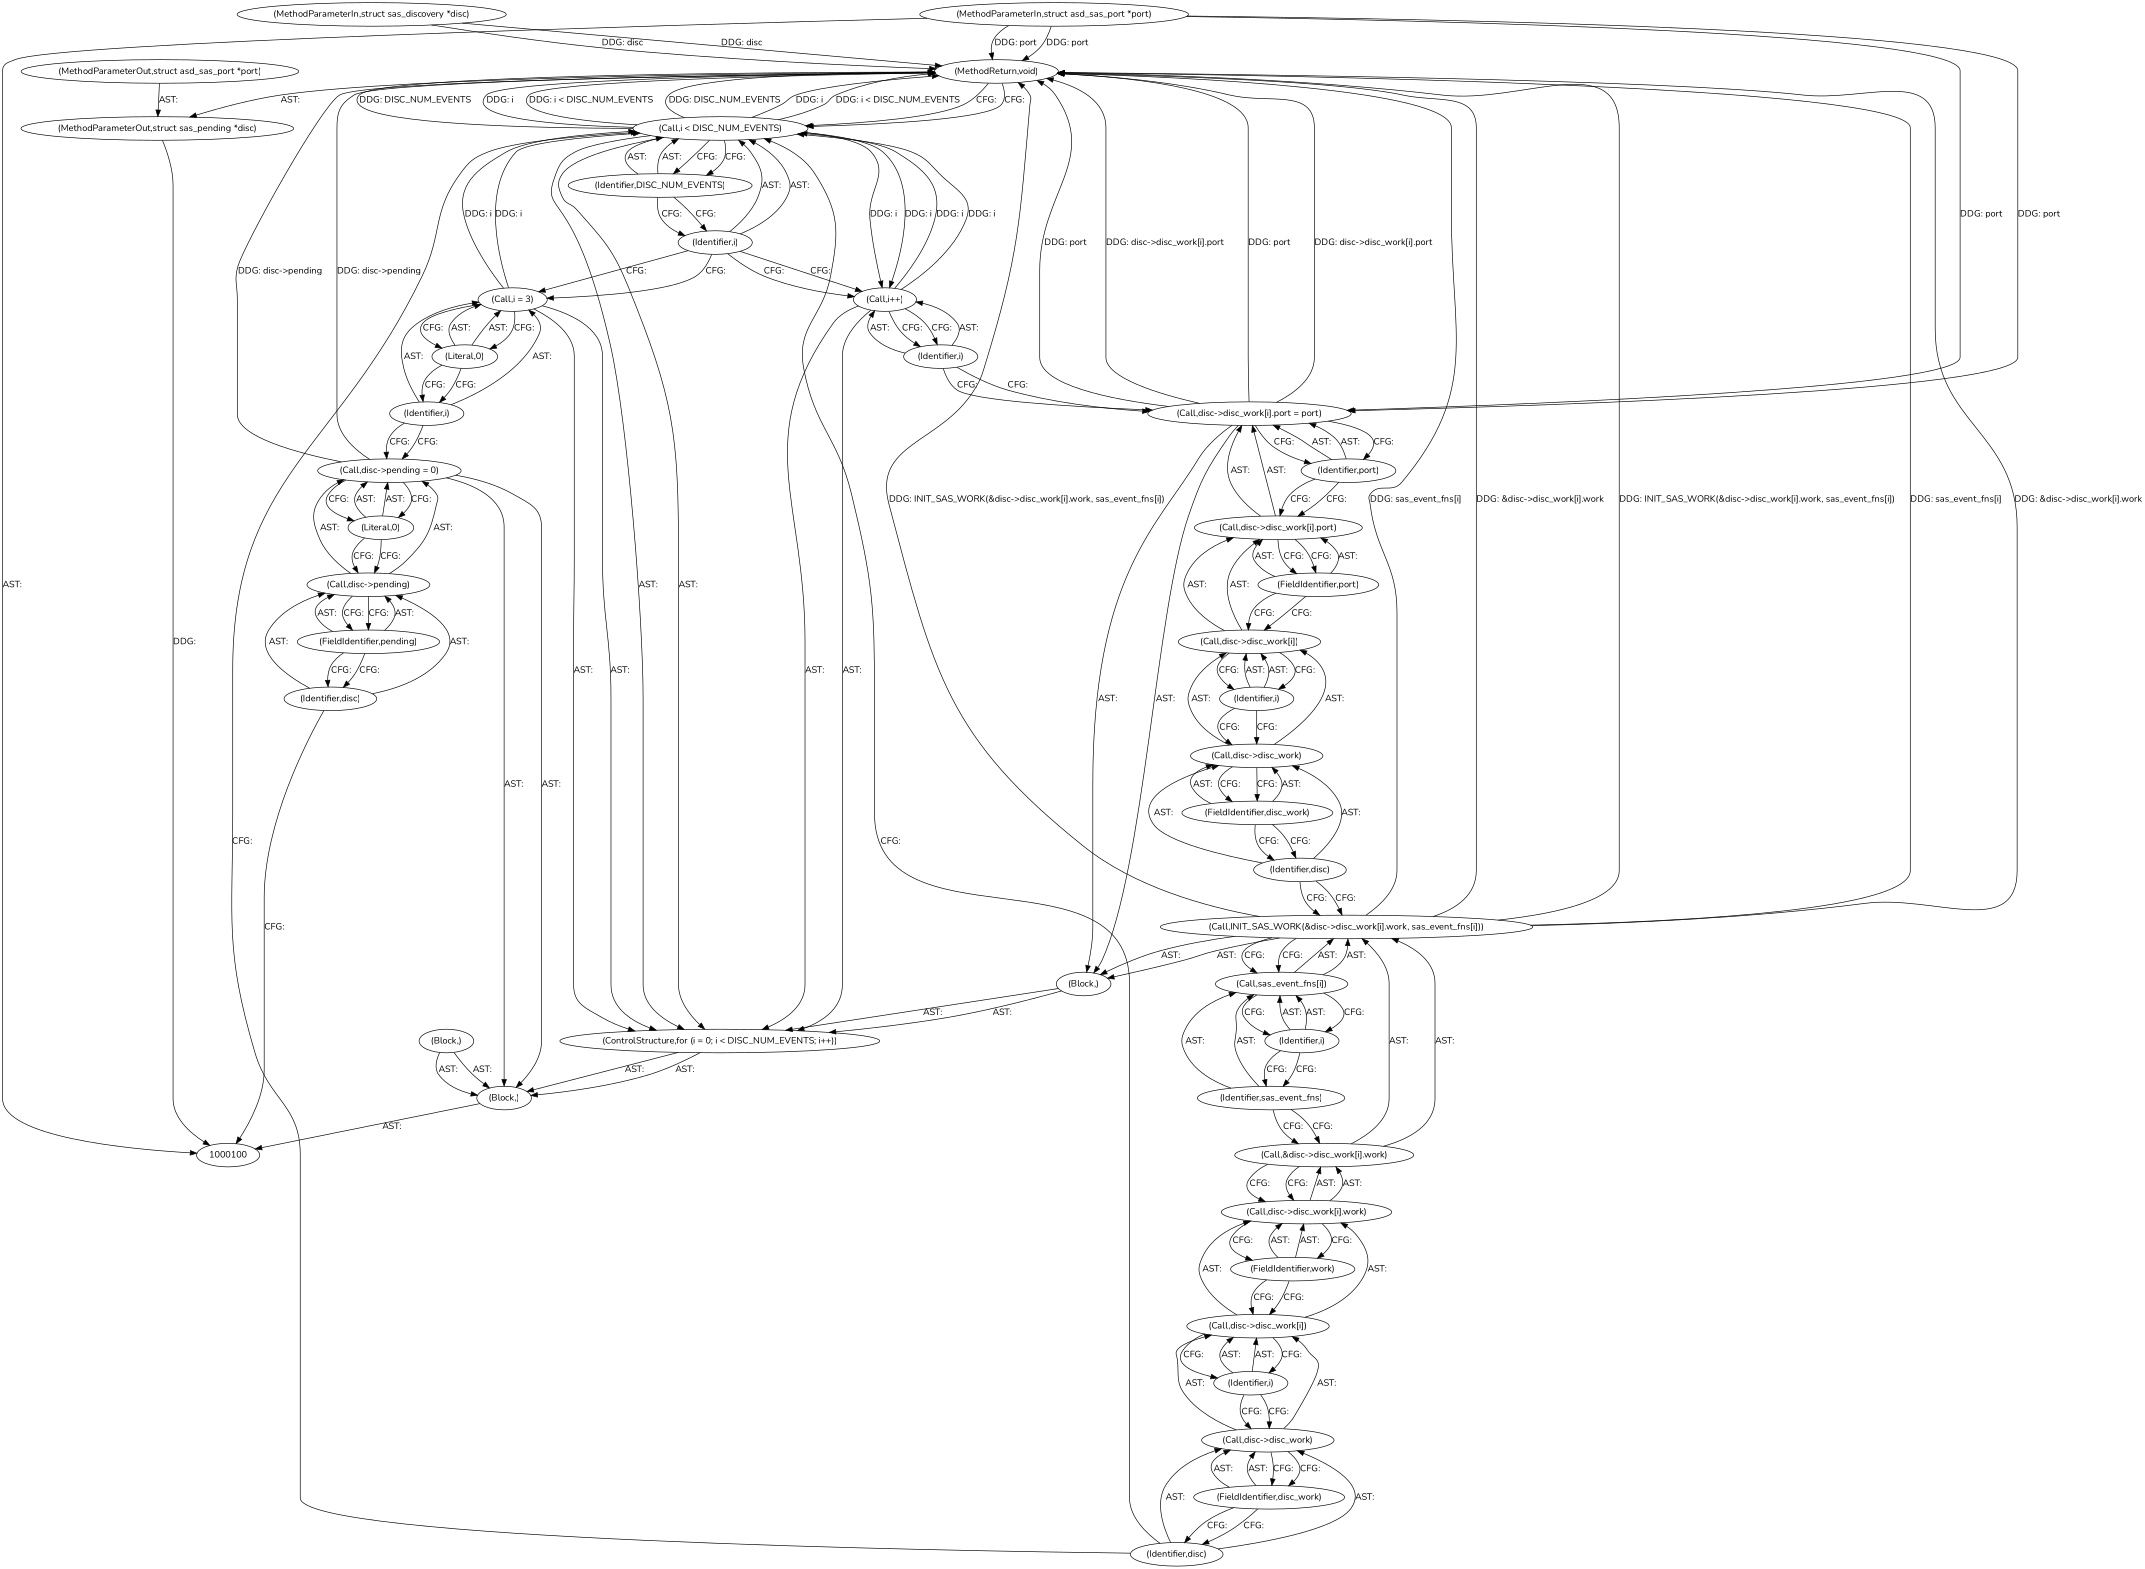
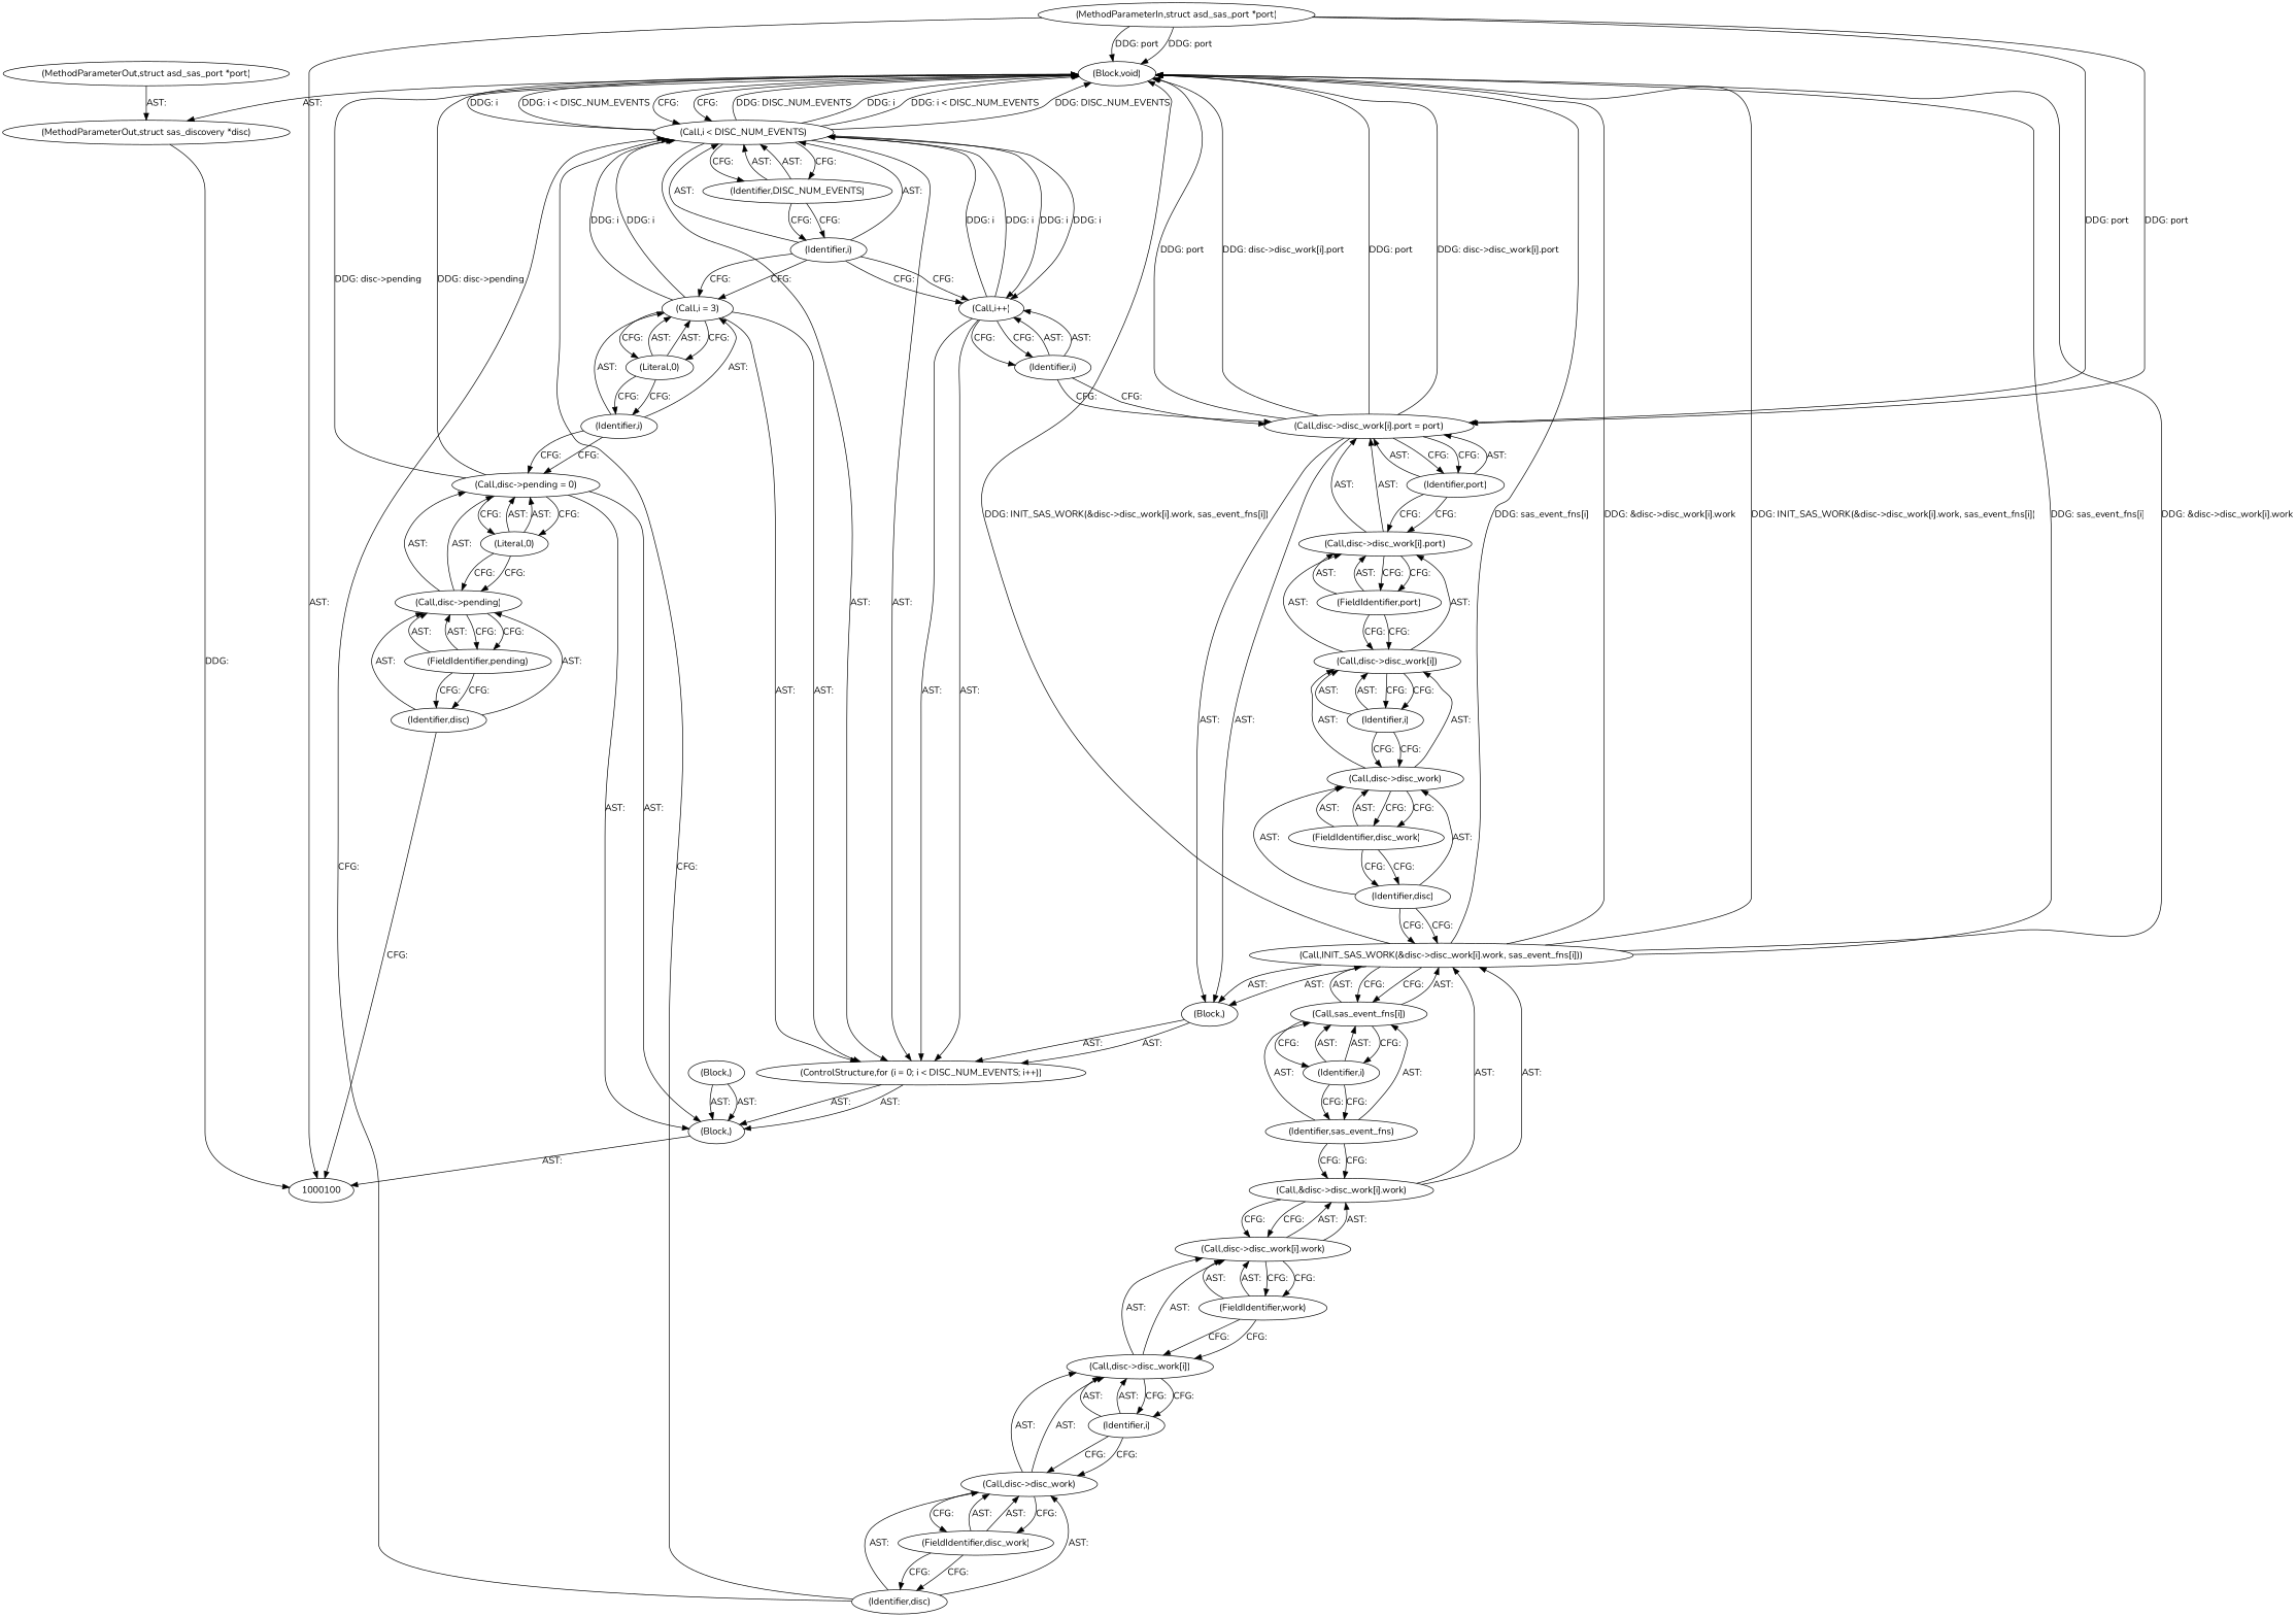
  digraph {
    fontname=Nunito
    node [fontname=Nunito]
    edge [fontname=Nunito]
-   n1 [label="(MethodReturn,void)"]
+   n1 [label="(Block,void)"]
    n2 [label="(Call,i < DISC_NUM_EVENTS)"]
-   n3 [label="(MethodParameterOut,struct sas_pending *disc)"]
+   n3 [label="(MethodParameterOut,struct sas_discovery *disc)"]
    n4 [label="(ControlStructure,for (i = 0; i < DISC_NUM_EVENTS; i++))"]
    n5 [label="(Identifier,DISC_NUM_EVENTS)"]
    n6 [label="(Call,i++)"]
-   n7 [label="(MethodParameterIn,struct sas_discovery *disc)"]
    1000100
    n9 [label="(MethodParameterIn,struct asd_sas_port *port)"]
    n10 [label="(Call,disc->disc_work[i].port = port)"]
    n11 [label="(Block,)"]
    n12 [label="(Identifier,port)"]
    n13 [label="(MethodParameterOut,struct asd_sas_port *port)"]
    n14 [label="(Literal,0)"]
    n15 [label="(Call,disc->pending = 0)"]
    n16 [label="(Call,disc->pending)"]
    n17 [label="(Block,)"]
    n18 [label="(FieldIdentifier,pending)"]
    n19 [label="(Identifier,disc)"]
    n20 [label="(Literal,0)"]
    n21 [label="(Call,i = 3)"]
    n22 [label="(Identifier,i)"]
    n23 [label="(Identifier,i)"]
    n24 [label="(Identifier,i)"]
    n25 [label="(Call,&disc->disc_work[i].work)"]
    n26 [label="(Call,disc->disc_work[i].work)"]
    n27 [label="(Call,INIT_SAS_WORK(&disc->disc_work[i].work, sas_event_fns[i]))"]
    n28 [label="(FieldIdentifier,work)"]
    n29 [label="(Call,sas_event_fns[i])"]
    n30 [label="(Call,disc->disc_work[i])"]
    n31 [label="(Identifier,i)"]
    n32 [label="(Call,disc->disc_work)"]
    n33 [label="(FieldIdentifier,disc_work)"]
    n34 [label="(Identifier,disc)"]
    n35 [label="(Identifier,i)"]
    n36 [label="(Identifier,sas_event_fns)"]
    n37 [label="(Identifier,i)"]
    n38 [label="(Call,disc->disc_work[i])"]
    n39 [label="(Call,disc->disc_work)"]
    n40 [label="(Call,disc->disc_work[i].port)"]
    n41 [label="(FieldIdentifier,disc_work)"]
    n42 [label="(FieldIdentifier,port)"]
    n43 [label="(Identifier,disc)"]
    n44 [label="(Block,)"]
    n1 -> n2 [label="CFG: "]
    n1 -> n2 [label="CFG: "]
    n1 -> n3 [label="AST: "]
    n2 -> n1 [label="DDG: DISC_NUM_EVENTS"]
    n2 -> n1 [label="DDG: i"]
    n2 -> n1 [label="DDG: i < DISC_NUM_EVENTS"]
    n2 -> n1 [label="DDG: DISC_NUM_EVENTS"]
    n2 -> n1 [label="DDG: i"]
    n2 -> n1 [label="DDG: i < DISC_NUM_EVENTS"]
    n2 -> n4 [label="AST: "]
    n2 -> n4 [label="AST: "]
    n2 -> n5 [label="CFG: "]
    n2 -> n5 [label="CFG: "]
    n2 -> n6 [label="DDG: i"]
    n2 -> n6 [label="DDG: i"]
    n3 -> 1000100 [label="DDG: "]
    n4 -> n17 [label="AST: "]
    n4 -> n17 [label="AST: "]
    n5 -> n2 [label="AST: "]
    n5 -> n2 [label="AST: "]
    n5 -> n23 [label="CFG: "]
    n5 -> n23 [label="CFG: "]
    n6 -> n2 [label="DDG: i"]
    n6 -> n2 [label="DDG: i"]
    n6 -> n4 [label="AST: "]
    n6 -> n4 [label="AST: "]
    n6 -> n24 [label="CFG: "]
    n6 -> n24 [label="CFG: "]
-   n7 -> n1 [label="DDG: disc"]
-   n7 -> n1 [label="DDG: disc"]
    n9 -> n1 [label="DDG: port"]
    n9 -> n1 [label="DDG: port"]
    n9 -> 1000100 [label="AST: "]
    n9 -> n10 [label="DDG: port"]
    n9 -> n10 [label="DDG: port"]
    n10 -> n1 [label="DDG: port"]
    n10 -> n1 [label="DDG: disc->disc_work[i].port"]
    n10 -> n1 [label="DDG: port"]
    n10 -> n1 [label="DDG: disc->disc_work[i].port"]
    n10 -> n11 [label="AST: "]
    n10 -> n11 [label="AST: "]
    n10 -> n12 [label="CFG: "]
    n10 -> n12 [label="CFG: "]
    n11 -> n4 [label="AST: "]
    n11 -> n4 [label="AST: "]
    n12 -> n10 [label="AST: "]
    n12 -> n10 [label="AST: "]
    n12 -> n40 [label="CFG: "]
    n12 -> n40 [label="CFG: "]
    n13 -> n3 [label="AST: "]
    n14 -> n15 [label="AST: "]
    n14 -> n15 [label="AST: "]
    n14 -> n16 [label="CFG: "]
    n14 -> n16 [label="CFG: "]
    n15 -> n1 [label="DDG: disc->pending"]
    n15 -> n1 [label="DDG: disc->pending"]
    n15 -> n14 [label="CFG: "]
    n15 -> n14 [label="CFG: "]
    n15 -> n17 [label="AST: "]
    n15 -> n17 [label="AST: "]
    n16 -> n15 [label="AST: "]
    n16 -> n15 [label="AST: "]
    n16 -> n18 [label="CFG: "]
    n16 -> n18 [label="CFG: "]
    n17 -> 1000100 [label="AST: "]
    n18 -> n16 [label="AST: "]
    n18 -> n16 [label="AST: "]
    n18 -> n19 [label="CFG: "]
    n18 -> n19 [label="CFG: "]
    n19 -> 1000100 [label="CFG: "]
    n19 -> n16 [label="AST: "]
    n19 -> n16 [label="AST: "]
    n20 -> n21 [label="AST: "]
    n20 -> n21 [label="AST: "]
    n20 -> n22 [label="CFG: "]
    n20 -> n22 [label="CFG: "]
    n21 -> n2 [label="DDG: i"]
    n21 -> n2 [label="DDG: i"]
    n21 -> n4 [label="AST: "]
    n21 -> n4 [label="AST: "]
    n21 -> n20 [label="CFG: "]
    n21 -> n20 [label="CFG: "]
    n22 -> n15 [label="CFG: "]
    n22 -> n15 [label="CFG: "]
    n22 -> n21 [label="AST: "]
    n22 -> n21 [label="AST: "]
    n23 -> n2 [label="AST: "]
    n23 -> n2 [label="AST: "]
    n23 -> n6 [label="CFG: "]
    n23 -> n6 [label="CFG: "]
    n23 -> n21 [label="CFG: "]
    n23 -> n21 [label="CFG: "]
    n24 -> n6 [label="AST: "]
    n24 -> n6 [label="AST: "]
    n24 -> n10 [label="CFG: "]
    n24 -> n10 [label="CFG: "]
    n25 -> n26 [label="CFG: "]
    n25 -> n26 [label="CFG: "]
    n25 -> n27 [label="AST: "]
    n25 -> n27 [label="AST: "]
    n26 -> n25 [label="AST: "]
    n26 -> n25 [label="AST: "]
    n26 -> n28 [label="CFG: "]
    n26 -> n28 [label="CFG: "]
    n27 -> n1 [label="DDG: sas_event_fns[i]"]
    n27 -> n1 [label="DDG: &disc->disc_work[i].work"]
    n27 -> n1 [label="DDG: INIT_SAS_WORK(&disc->disc_work[i].work, sas_event_fns[i])"]
    n27 -> n1 [label="DDG: sas_event_fns[i]"]
    n27 -> n1 [label="DDG: &disc->disc_work[i].work"]
    n27 -> n1 [label="DDG: INIT_SAS_WORK(&disc->disc_work[i].work, sas_event_fns[i])"]
    n27 -> n11 [label="AST: "]
    n27 -> n11 [label="AST: "]
    n27 -> n29 [label="CFG: "]
    n27 -> n29 [label="CFG: "]
    n28 -> n26 [label="AST: "]
    n28 -> n26 [label="AST: "]
    n28 -> n30 [label="CFG: "]
    n28 -> n30 [label="CFG: "]
    n29 -> n27 [label="AST: "]
    n29 -> n27 [label="AST: "]
    n29 -> n35 [label="CFG: "]
    n29 -> n35 [label="CFG: "]
    n30 -> n26 [label="AST: "]
    n30 -> n26 [label="AST: "]
    n30 -> n31 [label="CFG: "]
    n30 -> n31 [label="CFG: "]
    n31 -> n30 [label="AST: "]
    n31 -> n30 [label="AST: "]
    n31 -> n32 [label="CFG: "]
    n31 -> n32 [label="CFG: "]
    n32 -> n30 [label="AST: "]
    n32 -> n30 [label="AST: "]
    n32 -> n33 [label="CFG: "]
    n32 -> n33 [label="CFG: "]
    n33 -> n32 [label="AST: "]
    n33 -> n32 [label="AST: "]
    n33 -> n34 [label="CFG: "]
    n33 -> n34 [label="CFG: "]
    n34 -> n2 [label="CFG: "]
    n34 -> n2 [label="CFG: "]
    n34 -> n32 [label="AST: "]
    n34 -> n32 [label="AST: "]
    n35 -> n29 [label="AST: "]
    n35 -> n29 [label="AST: "]
    n35 -> n36 [label="CFG: "]
    n35 -> n36 [label="CFG: "]
    n36 -> n25 [label="CFG: "]
    n36 -> n25 [label="CFG: "]
    n36 -> n29 [label="AST: "]
    n36 -> n29 [label="AST: "]
    n37 -> n38 [label="AST: "]
    n37 -> n38 [label="AST: "]
    n37 -> n39 [label="CFG: "]
    n37 -> n39 [label="CFG: "]
    n38 -> n37 [label="CFG: "]
    n38 -> n37 [label="CFG: "]
    n38 -> n40 [label="AST: "]
    n38 -> n40 [label="AST: "]
    n39 -> n38 [label="AST: "]
    n39 -> n38 [label="AST: "]
    n39 -> n41 [label="CFG: "]
    n39 -> n41 [label="CFG: "]
    n40 -> n10 [label="AST: "]
    n40 -> n10 [label="AST: "]
    n40 -> n42 [label="CFG: "]
    n40 -> n42 [label="CFG: "]
    n41 -> n39 [label="AST: "]
    n41 -> n39 [label="AST: "]
    n41 -> n43 [label="CFG: "]
    n41 -> n43 [label="CFG: "]
    n42 -> n38 [label="CFG: "]
    n42 -> n38 [label="CFG: "]
    n42 -> n40 [label="AST: "]
    n42 -> n40 [label="AST: "]
    n43 -> n27 [label="CFG: "]
    n43 -> n27 [label="CFG: "]
    n43 -> n39 [label="AST: "]
    n43 -> n39 [label="AST: "]
    n44 -> n17 [label="AST: "]
    n44 -> n17 [label="AST: "]
  }
